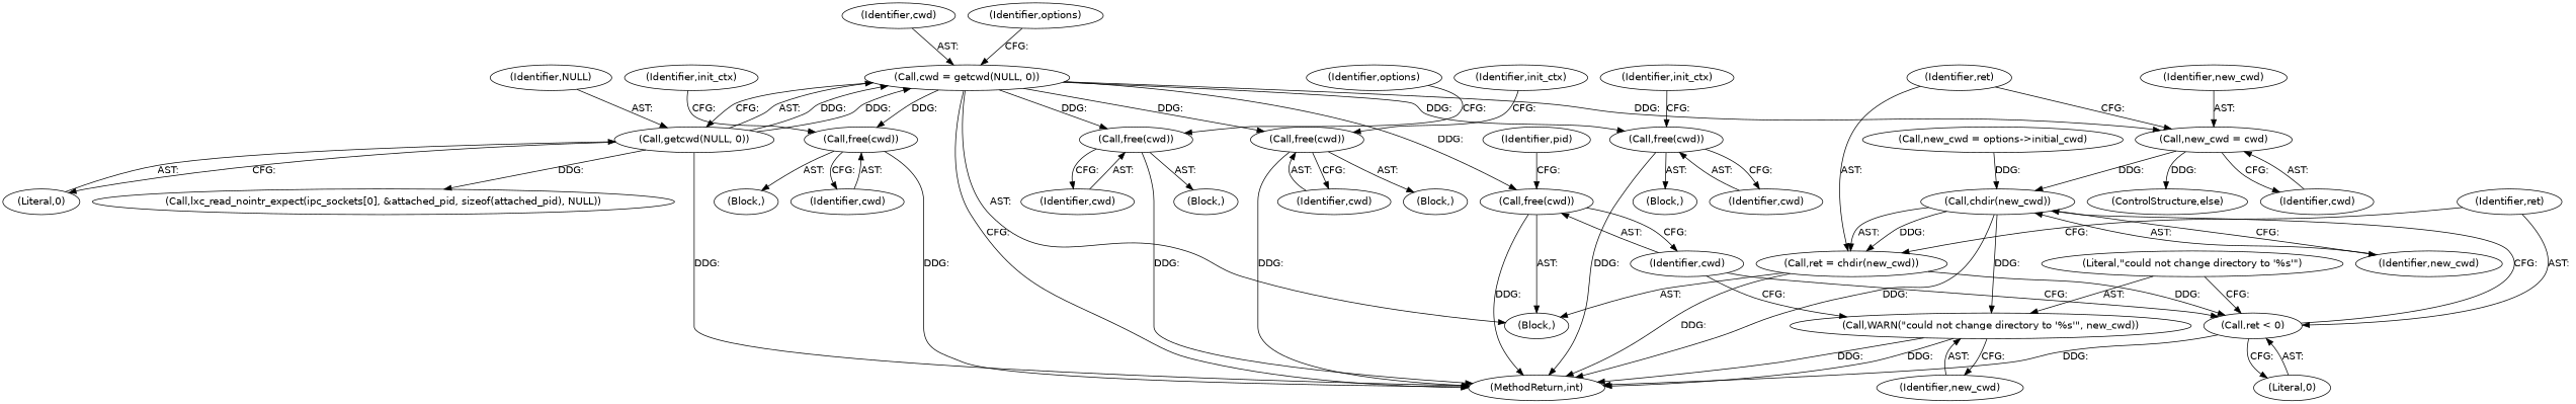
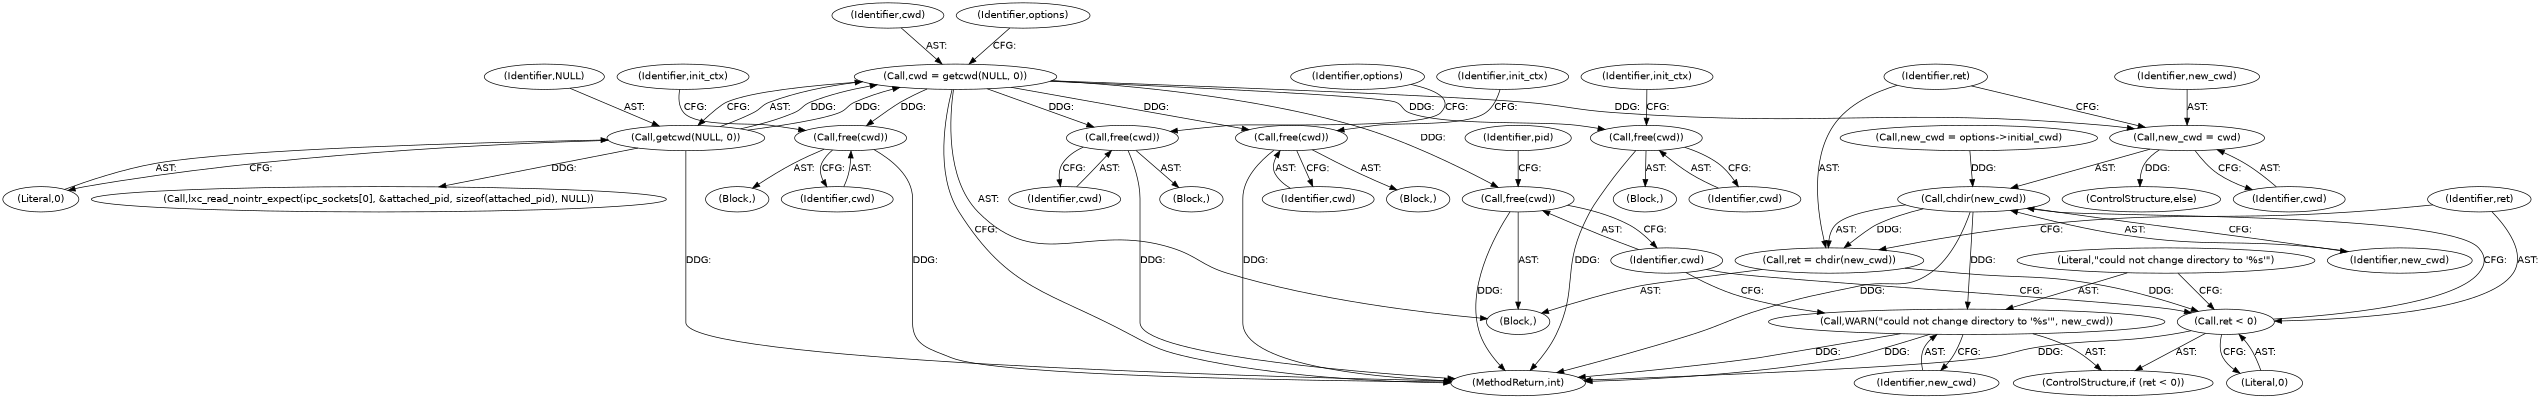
  digraph {
    fontname="DejaVu Sans"
    node [fontname="DejaVu Sans"]
    edge [fontname="DejaVu Sans"]
    n1 [label="(Call,cwd = getcwd(NULL, 0))"]
    n2 [label="(Call,getcwd(NULL, 0))"]
    n3 [label="(Call,free(cwd))"]
    n4 [label="(Call,free(cwd))"]
    n5 [label="(Call,free(cwd))"]
    n6 [label="(Call,free(cwd))"]
    n7 [label="(Call,new_cwd = cwd)"]
    n8 [label="(Call,free(cwd))"]
    n9 [label="(Block,)"]
    n10 [label="(MethodReturn,int)"]
    n11 [label="(Literal,0)"]
    n12 [label="(Call,lxc_read_nointr_expect(ipc_sockets[0], &attached_pid, sizeof(attached_pid), NULL))"]
    n13 [label="(Identifier,cwd)"]
    n14 [label="(Block,)"]
    n15 [label="(Block,)"]
    n16 [label="(Identifier,cwd)"]
    n17 [label="(Block,)"]
    n18 [label="(Identifier,cwd)"]
    n19 [label="(Block,)"]
    n20 [label="(Identifier,cwd)"]
    n21 [label="(Call,chdir(new_cwd))"]
    n22 [label="(ControlStructure,else)"]
    n23 [label="(Identifier,cwd)"]
    n24 [label="(Identifier,cwd)"]
    n25 [label="(Call,ret = chdir(new_cwd))"]
    n26 [label="(Call,WARN(\"could not change directory to '%s'\", new_cwd))"]
    n27 [label="(Identifier,new_cwd)"]
    n28 [label="(Call,ret < 0)"]
+   n29 [label="(ControlStructure,if (ret < 0))"]
    n30 [label="(Identifier,new_cwd)"]
    n31 [label="(Literal,0)"]
    n32 [label="(Call,new_cwd = options->initial_cwd)"]
    n33 [label="(Identifier,init_ctx)"]
    n34 [label="(Identifier,ret)"]
    n35 [label="(Identifier,init_ctx)"]
    n36 [label="(Identifier,cwd)"]
    n37 [label="(Identifier,new_cwd)"]
    n38 [label="(Identifier,init_ctx)"]
    n39 [label="(Identifier,ret)"]
    n40 [label="(Literal,\"could not change directory to '%s'\")"]
    n41 [label="(Identifier,options)"]
    n42 [label="(Identifier,options)"]
    n43 [label="(Identifier,pid)"]
    n44 [label="(Identifier,NULL)"]
    n1 -> n2 [label="CFG: "]
    n1 -> n3 [label="DDG: "]
    n1 -> n4 [label="DDG: "]
    n1 -> n5 [label="DDG: "]
    n1 -> n6 [label="DDG: "]
    n1 -> n7 [label="DDG: "]
    n1 -> n8 [label="DDG: "]
    n1 -> n9 [label="AST: "]
    n1 -> n10 [label="CFG: "]
    n2 -> n1 [label="AST: "]
    n2 -> n1 [label="DDG: "]
    n2 -> n1 [label="DDG: "]
    n2 -> n10 [label="DDG: "]
    n2 -> n11 [label="CFG: "]
    n2 -> n12 [label="DDG: "]
    n3 -> n10 [label="DDG: "]
    n3 -> n13 [label="CFG: "]
    n3 -> n14 [label="AST: "]
    n4 -> n10 [label="DDG: "]
    n4 -> n15 [label="AST: "]
    n4 -> n16 [label="CFG: "]
    n5 -> n10 [label="DDG: "]
    n5 -> n17 [label="AST: "]
    n5 -> n18 [label="CFG: "]
    n6 -> n10 [label="DDG: "]
    n6 -> n19 [label="AST: "]
    n6 -> n20 [label="CFG: "]
-   n7 -> n21 [label="DDG: "]
+   n7 -> n21 [label="AST: "]
    n7 -> n22 [label="DDG: "]
    n7 -> n23 [label="CFG: "]
    n8 -> n9 [label="AST: "]
    n8 -> n10 [label="DDG: "]
    n8 -> n24 [label="CFG: "]
    n11 -> n2 [label="AST: "]
    n13 -> n3 [label="AST: "]
    n16 -> n4 [label="AST: "]
    n18 -> n5 [label="AST: "]
    n20 -> n6 [label="AST: "]
    n21 -> n10 [label="DDG: "]
    n21 -> n25 [label="AST: "]
    n21 -> n25 [label="DDG: "]
    n21 -> n26 [label="DDG: "]
    n21 -> n27 [label="CFG: "]
    n23 -> n7 [label="AST: "]
    n24 -> n8 [label="AST: "]
    n24 -> n26 [label="CFG: "]
    n24 -> n28 [label="CFG: "]
    n25 -> n9 [label="AST: "]
-   n25 -> n10 [label="DDG: "]
    n25 -> n28 [label="DDG: "]
    n26 -> n10 [label="DDG: "]
    n26 -> n10 [label="DDG: "]
+   n26 -> n29 [label="AST: "]
    n26 -> n30 [label="CFG: "]
    n27 -> n21 [label="AST: "]
    n28 -> n10 [label="DDG: "]
    n28 -> n21 [label="CFG: "]
+   n28 -> n29 [label="AST: "]
    n28 -> n31 [label="CFG: "]
    n30 -> n26 [label="AST: "]
    n31 -> n28 [label="AST: "]
    n32 -> n21 [label="DDG: "]
    n33 -> n4 [label="CFG: "]
    n34 -> n25 [label="CFG: "]
    n34 -> n28 [label="AST: "]
    n35 -> n3 [label="CFG: "]
    n36 -> n1 [label="AST: "]
    n37 -> n7 [label="AST: "]
    n38 -> n5 [label="CFG: "]
    n39 -> n7 [label="CFG: "]
    n39 -> n25 [label="AST: "]
    n40 -> n26 [label="AST: "]
    n40 -> n28 [label="CFG: "]
    n41 -> n1 [label="CFG: "]
    n42 -> n6 [label="CFG: "]
    n43 -> n8 [label="CFG: "]
    n44 -> n2 [label="AST: "]
  }
